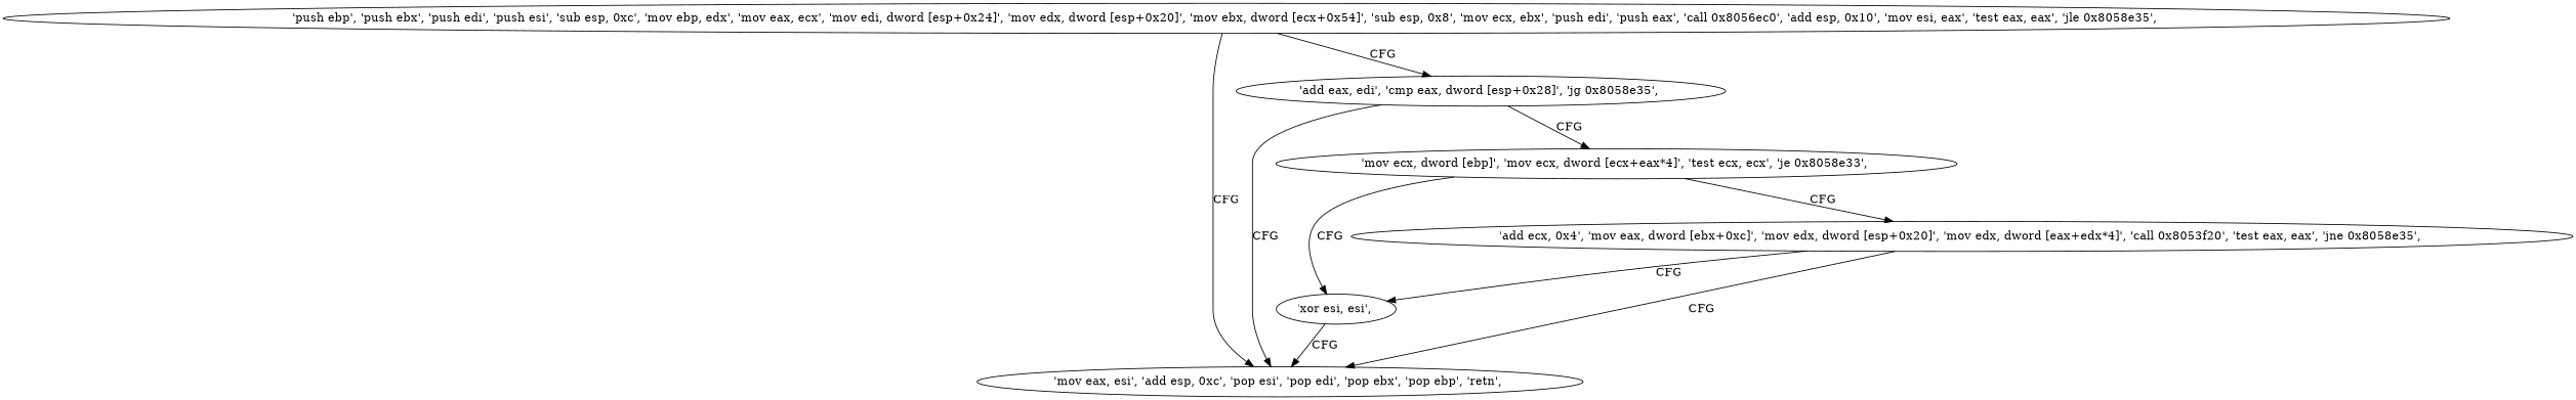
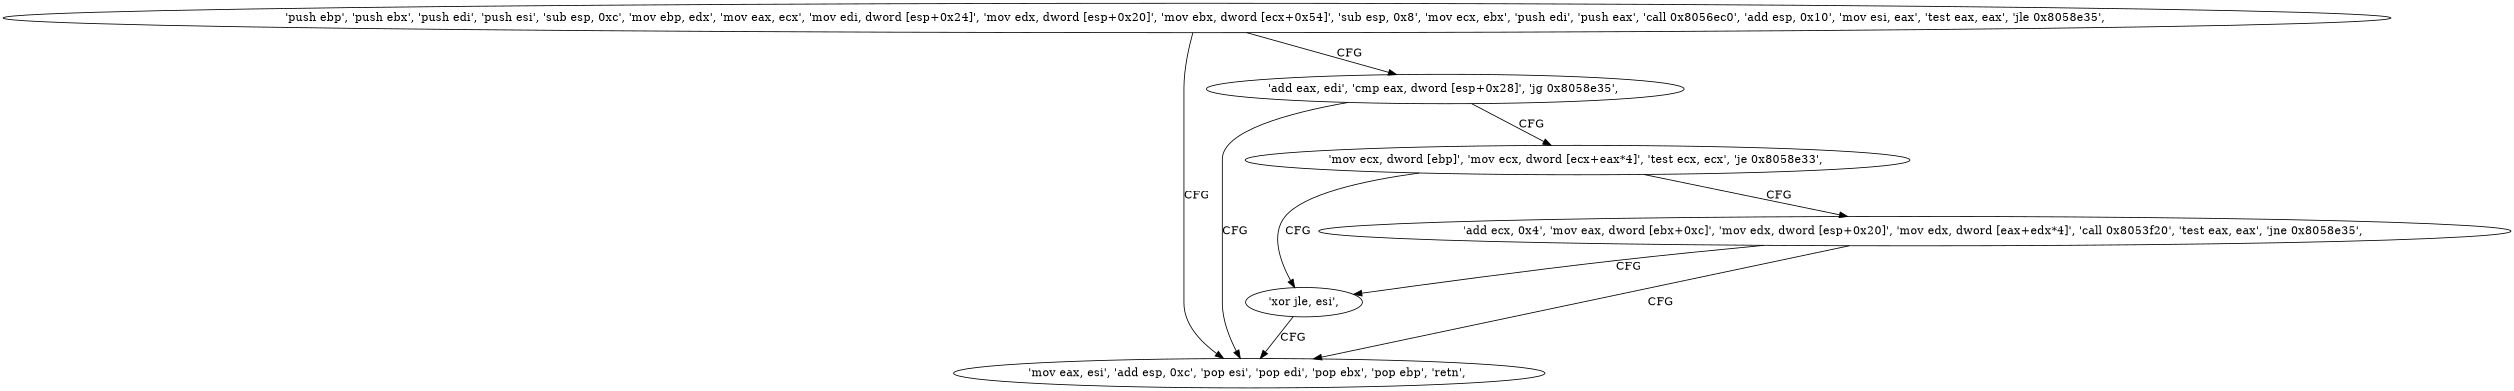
  digraph {
    n1 [label="'push ebp', 'push ebx', 'push edi', 'push esi', 'sub esp, 0xc', 'mov ebp, edx', 'mov eax, ecx', 'mov edi, dword [esp+0x24]', 'mov edx, dword [esp+0x20]', 'mov ebx, dword [ecx+0x54]', 'sub esp, 0x8', 'mov ecx, ebx', 'push edi', 'push eax', 'call 0x8056ec0', 'add esp, 0x10', 'mov esi, eax', 'test eax, eax', 'jle 0x8058e35', "]
    n2 [label="'mov eax, esi', 'add esp, 0xc', 'pop esi', 'pop edi', 'pop ebx', 'pop ebp', 'retn', "]
    n3 [label="'add eax, edi', 'cmp eax, dword [esp+0x28]', 'jg 0x8058e35', "]
    n4 [label="'mov ecx, dword [ebp]', 'mov ecx, dword [ecx+eax*4]', 'test ecx, ecx', 'je 0x8058e33', "]
-   n5 [label="'xor esi, esi', "]
+   n5 [label="'xor jle, esi',"]
    n6 [label="'add ecx, 0x4', 'mov eax, dword [ebx+0xc]', 'mov edx, dword [esp+0x20]', 'mov edx, dword [eax+edx*4]', 'call 0x8053f20', 'test eax, eax', 'jne 0x8058e35', "]
    n1 -> n2 [label=CFG]
    n1 -> n3 [label=CFG]
    n3 -> n2 [label=CFG]
    n3 -> n4 [label=CFG]
    n4 -> n5 [label=CFG]
    n4 -> n6 [label=CFG]
    n5 -> n2 [label=CFG]
    n6 -> n2 [label=CFG]
    n6 -> n5 [label=CFG]
  }
